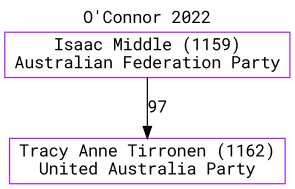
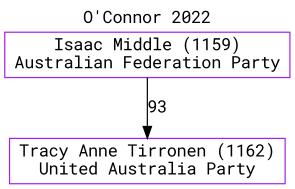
  digraph {
    label="O'Connor 2022"
    labelloc=t
    mclimit=10
    fontname="Roboto Mono"
    node [shape=box color=purple fontname="Roboto Mono"]
    n1 [label="Tracy Anne Tirronen (1162)\nUnited Australia Party"]
    n2 [label="Isaac Middle (1159)\nAustralian Federation Party"]
-   n2 -> n1 [label=97 fontname="Roboto Mono"]
+   n2 -> n1 [label=93 fontname="Roboto Mono"]
  }
